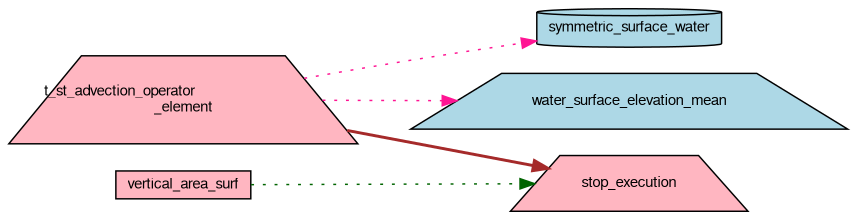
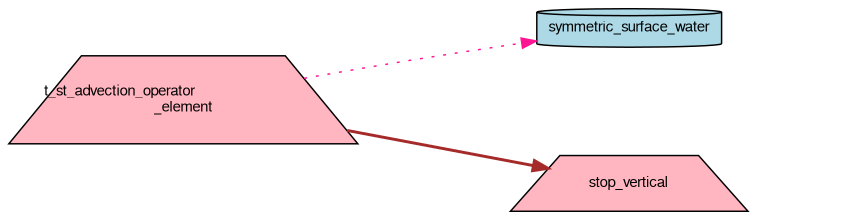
  digraph {
    rankdir=LR
    node [color=black fillcolor=lightpink fontname=FreeSans fontsize=10 shape=trapezium style=filled]
    edge [color=deeppink fontname=FreeSans fontsize=10 labelfontname=FreeSans labelfontsize=10 style=dotted]
    n1 [fontcolor=black height=0.2 label="t_st_advection_operator\l_element" width=0.4]
    n2 [fillcolor=lightblue height=0.2 label=symmetric_surface_water shape=cylinder width=0.4]
-   n3 [fillcolor=lightblue height=0.2 label=water_surface_elevation_mean width=0.4]
-   n4 [height=0.2 label=stop_execution width=0.4]
-   n5 [height=0.2 label=vertical_area_surf shape=box width=0.4]
+   n4 [height=0.2 label=stop_vertical width=0.4]
    n1 -> n2
-   n1 -> n3
    n1 -> n4 [color=brown style=bold]
-   n5 -> n4 [color=darkgreen]
  }
